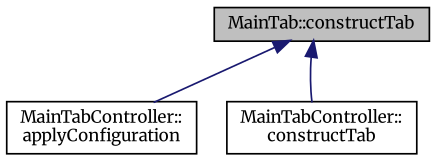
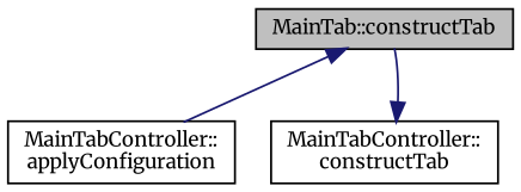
  digraph {
    fontname=Merriweather
    rankdir=TB
    node [color=black fillcolor=white fontname=Merriweather fontsize=10 shape=record style=filled]
    edge [color=midnightblue dir=back fontname=Merriweather fontsize=10 labelfontname=Helvetica labelfontsize=10 style=solid]
    n1 [fillcolor=grey75 fontcolor=black height=0.2 label="MainTab::constructTab" width=0.4]
    n2 [height=0.2 label="MainTabController::\lapplyConfiguration" width=0.4]
    n3 [height=0.2 label="MainTabController::\lconstructTab" width=0.4]
    n1 -> n2
-   n1 -> n3
+   n3 -> n1
  }
